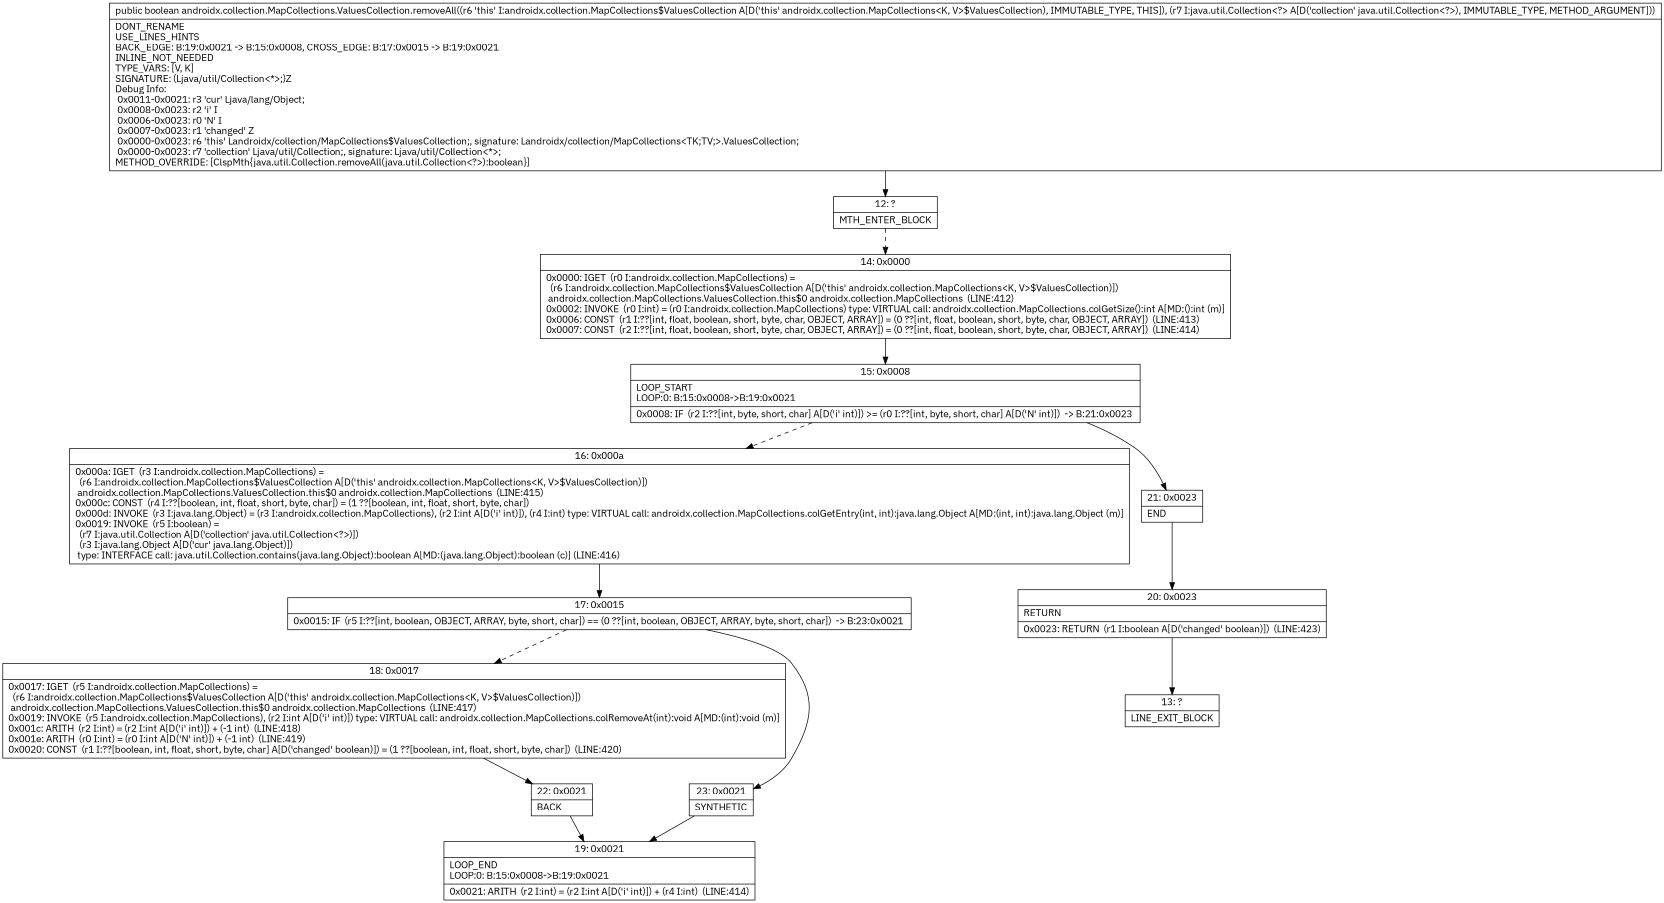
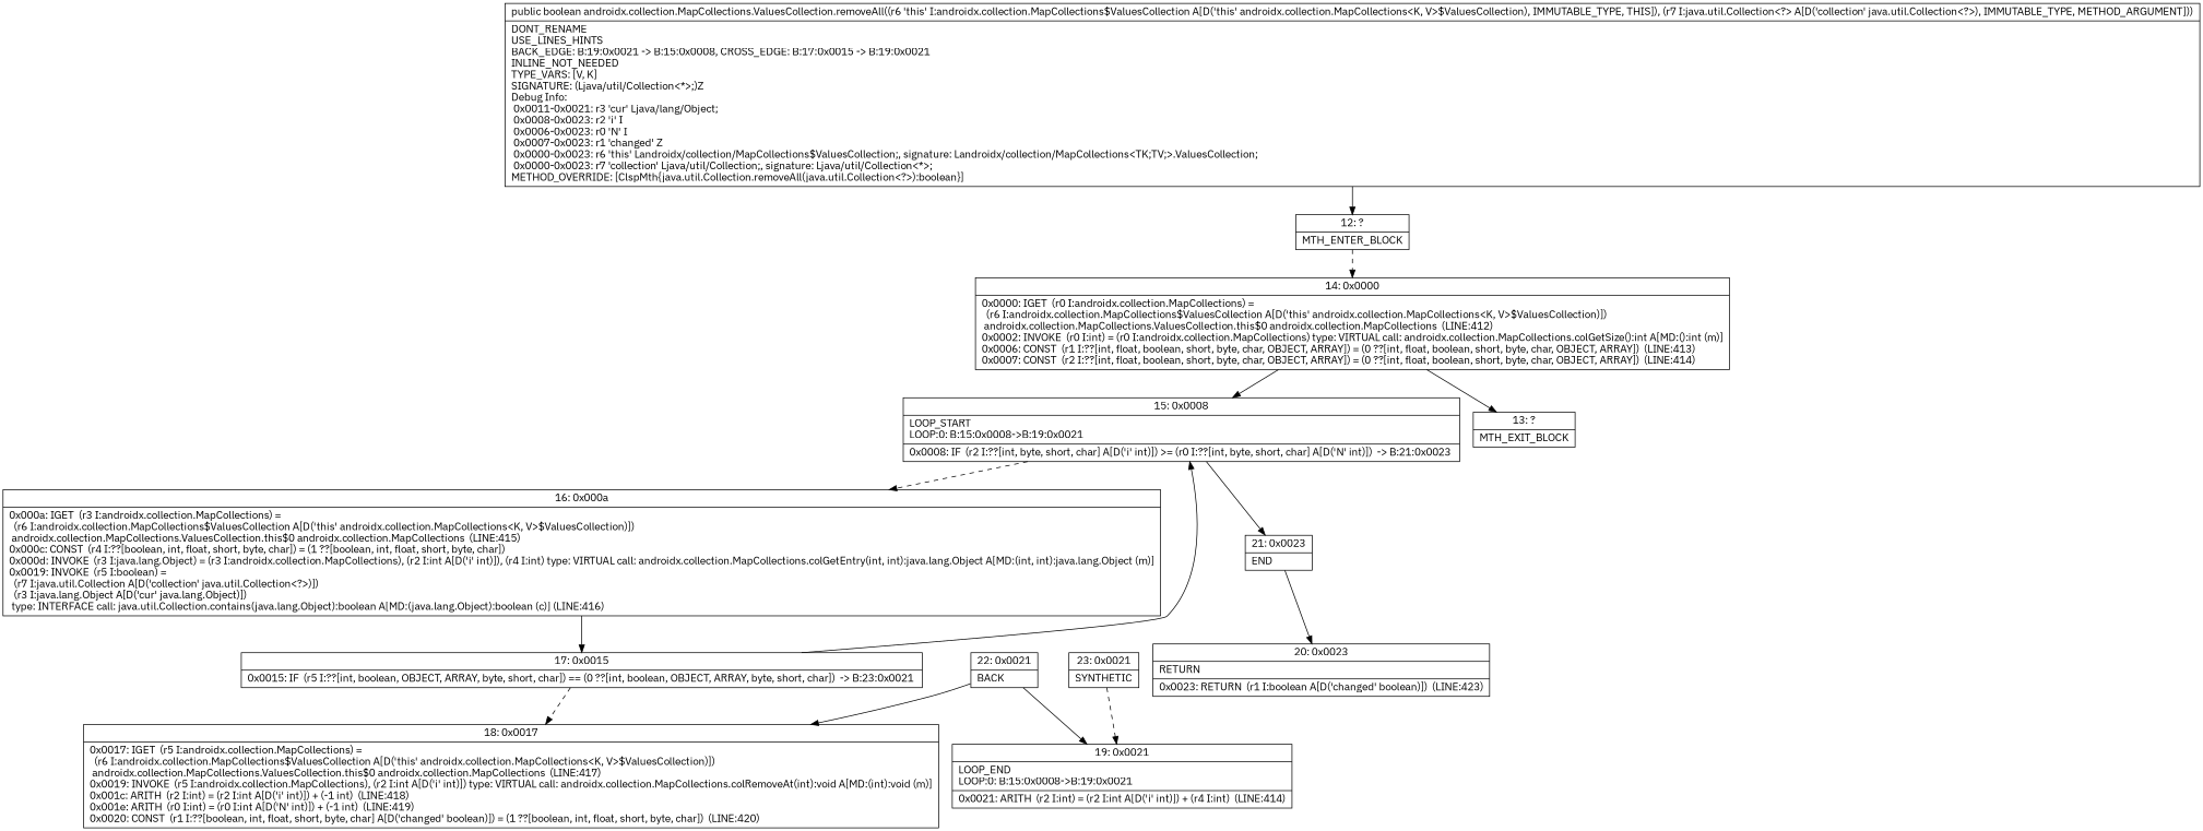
  digraph {
    fontname="IBM Plex Sans"
    node [fontname="IBM Plex Sans" shape=record]
    edge [fontname="IBM Plex Sans"]
    n1 [label="{12\:\ ?|MTH_ENTER_BLOCK\l}"]
    n2 [label="{14\:\ 0x0000|0x0000: IGET  (r0 I:androidx.collection.MapCollections) = \l  (r6 I:androidx.collection.MapCollections$ValuesCollection A[D('this' androidx.collection.MapCollections\<K, V\>$ValuesCollection)])\l androidx.collection.MapCollections.ValuesCollection.this$0 androidx.collection.MapCollections  (LINE:412)\l0x0002: INVOKE  (r0 I:int) = (r0 I:androidx.collection.MapCollections) type: VIRTUAL call: androidx.collection.MapCollections.colGetSize():int A[MD:():int (m)]\l0x0006: CONST  (r1 I:??[int, float, boolean, short, byte, char, OBJECT, ARRAY]) = (0 ??[int, float, boolean, short, byte, char, OBJECT, ARRAY])  (LINE:413)\l0x0007: CONST  (r2 I:??[int, float, boolean, short, byte, char, OBJECT, ARRAY]) = (0 ??[int, float, boolean, short, byte, char, OBJECT, ARRAY])  (LINE:414)\l}"]
    n3 [label="{15\:\ 0x0008|LOOP_START\lLOOP:0: B:15:0x0008\-\>B:19:0x0021\l|0x0008: IF  (r2 I:??[int, byte, short, char] A[D('i' int)]) \>= (r0 I:??[int, byte, short, char] A[D('N' int)])  \-\> B:21:0x0023 \l}"]
    n4 [label="{16\:\ 0x000a|0x000a: IGET  (r3 I:androidx.collection.MapCollections) = \l  (r6 I:androidx.collection.MapCollections$ValuesCollection A[D('this' androidx.collection.MapCollections\<K, V\>$ValuesCollection)])\l androidx.collection.MapCollections.ValuesCollection.this$0 androidx.collection.MapCollections  (LINE:415)\l0x000c: CONST  (r4 I:??[boolean, int, float, short, byte, char]) = (1 ??[boolean, int, float, short, byte, char]) \l0x000d: INVOKE  (r3 I:java.lang.Object) = (r3 I:androidx.collection.MapCollections), (r2 I:int A[D('i' int)]), (r4 I:int) type: VIRTUAL call: androidx.collection.MapCollections.colGetEntry(int, int):java.lang.Object A[MD:(int, int):java.lang.Object (m)]\l0x0019: INVOKE  (r5 I:boolean) = \l  (r7 I:java.util.Collection A[D('collection' java.util.Collection\<?\>)])\l  (r3 I:java.lang.Object A[D('cur' java.lang.Object)])\l type: INTERFACE call: java.util.Collection.contains(java.lang.Object):boolean A[MD:(java.lang.Object):boolean (c)] (LINE:416)\l}"]
    n5 [label="{21\:\ 0x0023|END\l}"]
    n6 [label="{17\:\ 0x0015|0x0015: IF  (r5 I:??[int, boolean, OBJECT, ARRAY, byte, short, char]) == (0 ??[int, boolean, OBJECT, ARRAY, byte, short, char])  \-\> B:23:0x0021 \l}"]
    n7 [label="{20\:\ 0x0023|RETURN\l|0x0023: RETURN  (r1 I:boolean A[D('changed' boolean)])  (LINE:423)\l}"]
    n8 [label="{18\:\ 0x0017|0x0017: IGET  (r5 I:androidx.collection.MapCollections) = \l  (r6 I:androidx.collection.MapCollections$ValuesCollection A[D('this' androidx.collection.MapCollections\<K, V\>$ValuesCollection)])\l androidx.collection.MapCollections.ValuesCollection.this$0 androidx.collection.MapCollections  (LINE:417)\l0x0019: INVOKE  (r5 I:androidx.collection.MapCollections), (r2 I:int A[D('i' int)]) type: VIRTUAL call: androidx.collection.MapCollections.colRemoveAt(int):void A[MD:(int):void (m)]\l0x001c: ARITH  (r2 I:int) = (r2 I:int A[D('i' int)]) + (\-1 int)  (LINE:418)\l0x001e: ARITH  (r0 I:int) = (r0 I:int A[D('N' int)]) + (\-1 int)  (LINE:419)\l0x0020: CONST  (r1 I:??[boolean, int, float, short, byte, char] A[D('changed' boolean)]) = (1 ??[boolean, int, float, short, byte, char])  (LINE:420)\l}"]
    n9 [label="{23\:\ 0x0021|SYNTHETIC\l}"]
    n10 [label="{22\:\ 0x0021|BACK\l}"]
    n11 [label="{19\:\ 0x0021|LOOP_END\lLOOP:0: B:15:0x0008\-\>B:19:0x0021\l|0x0021: ARITH  (r2 I:int) = (r2 I:int A[D('i' int)]) + (r4 I:int)  (LINE:414)\l}"]
-   n12 [label="{13\:\ ?|LINE_EXIT_BLOCK\l}"]
+   n12 [label="{13\:\ ?|MTH_EXIT_BLOCK\l}"]
    n13 [label="{public boolean androidx.collection.MapCollections.ValuesCollection.removeAll((r6 'this' I:androidx.collection.MapCollections$ValuesCollection A[D('this' androidx.collection.MapCollections\<K, V\>$ValuesCollection), IMMUTABLE_TYPE, THIS]), (r7 I:java.util.Collection\<?\> A[D('collection' java.util.Collection\<?\>), IMMUTABLE_TYPE, METHOD_ARGUMENT]))  | DONT_RENAME\lUSE_LINES_HINTS\lBACK_EDGE: B:19:0x0021 \-\> B:15:0x0008, CROSS_EDGE: B:17:0x0015 \-\> B:19:0x0021\lINLINE_NOT_NEEDED\lTYPE_VARS: [V, K]\lSIGNATURE: (Ljava\/util\/Collection\<*\>;)Z\lDebug Info:\l  0x0011\-0x0021: r3 'cur' Ljava\/lang\/Object;\l  0x0008\-0x0023: r2 'i' I\l  0x0006\-0x0023: r0 'N' I\l  0x0007\-0x0023: r1 'changed' Z\l  0x0000\-0x0023: r6 'this' Landroidx\/collection\/MapCollections$ValuesCollection;, signature: Landroidx\/collection\/MapCollections\<TK;TV;\>.ValuesCollection;\l  0x0000\-0x0023: r7 'collection' Ljava\/util\/Collection;, signature: Ljava\/util\/Collection\<*\>;\lMETHOD_OVERRIDE: [ClspMth\{java.util.Collection.removeAll(java.util.Collection\<?\>):boolean\}]\l}"]
    n1 -> n2 [style=dashed]
    n2 -> n3
    n3 -> n4 [style=dashed]
    n3 -> n5
    n4 -> n6
    n5 -> n7
    n6 -> n8 [style=dashed]
-   n6 -> n9
-   n7 -> n12
-   n8 -> n10
-   n9 -> n11
+   n6 -> n3
+   n2 -> n12
+   n10 -> n8
+   n9 -> n11 [style=dashed]
    n10 -> n11
    n13 -> n1
  }
